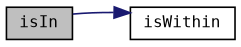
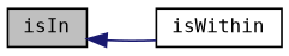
  digraph {
    rankdir=LR
    fontname="DejaVu Sans Mono"
    node [color=black fontname="DejaVu Sans Mono" fontsize=10 shape=record style=filled]
    n1 [fillcolor=grey75 fontcolor=black height=0.2 label=isIn width=0.4]
    n2 [fillcolor=white height=0.2 label=isWithin width=0.4]
-   n2 -> n1 [color=midnightblue dir=back fontname="DejaVu Sans Mono" fontsize=10 labelfontname=Helvetica labelfontsize=10 style=solid]
+   n1 -> n2 [color=midnightblue dir=back fontname="DejaVu Sans Mono" fontsize=10 labelfontname=Helvetica labelfontsize=10 style=solid]
  }
